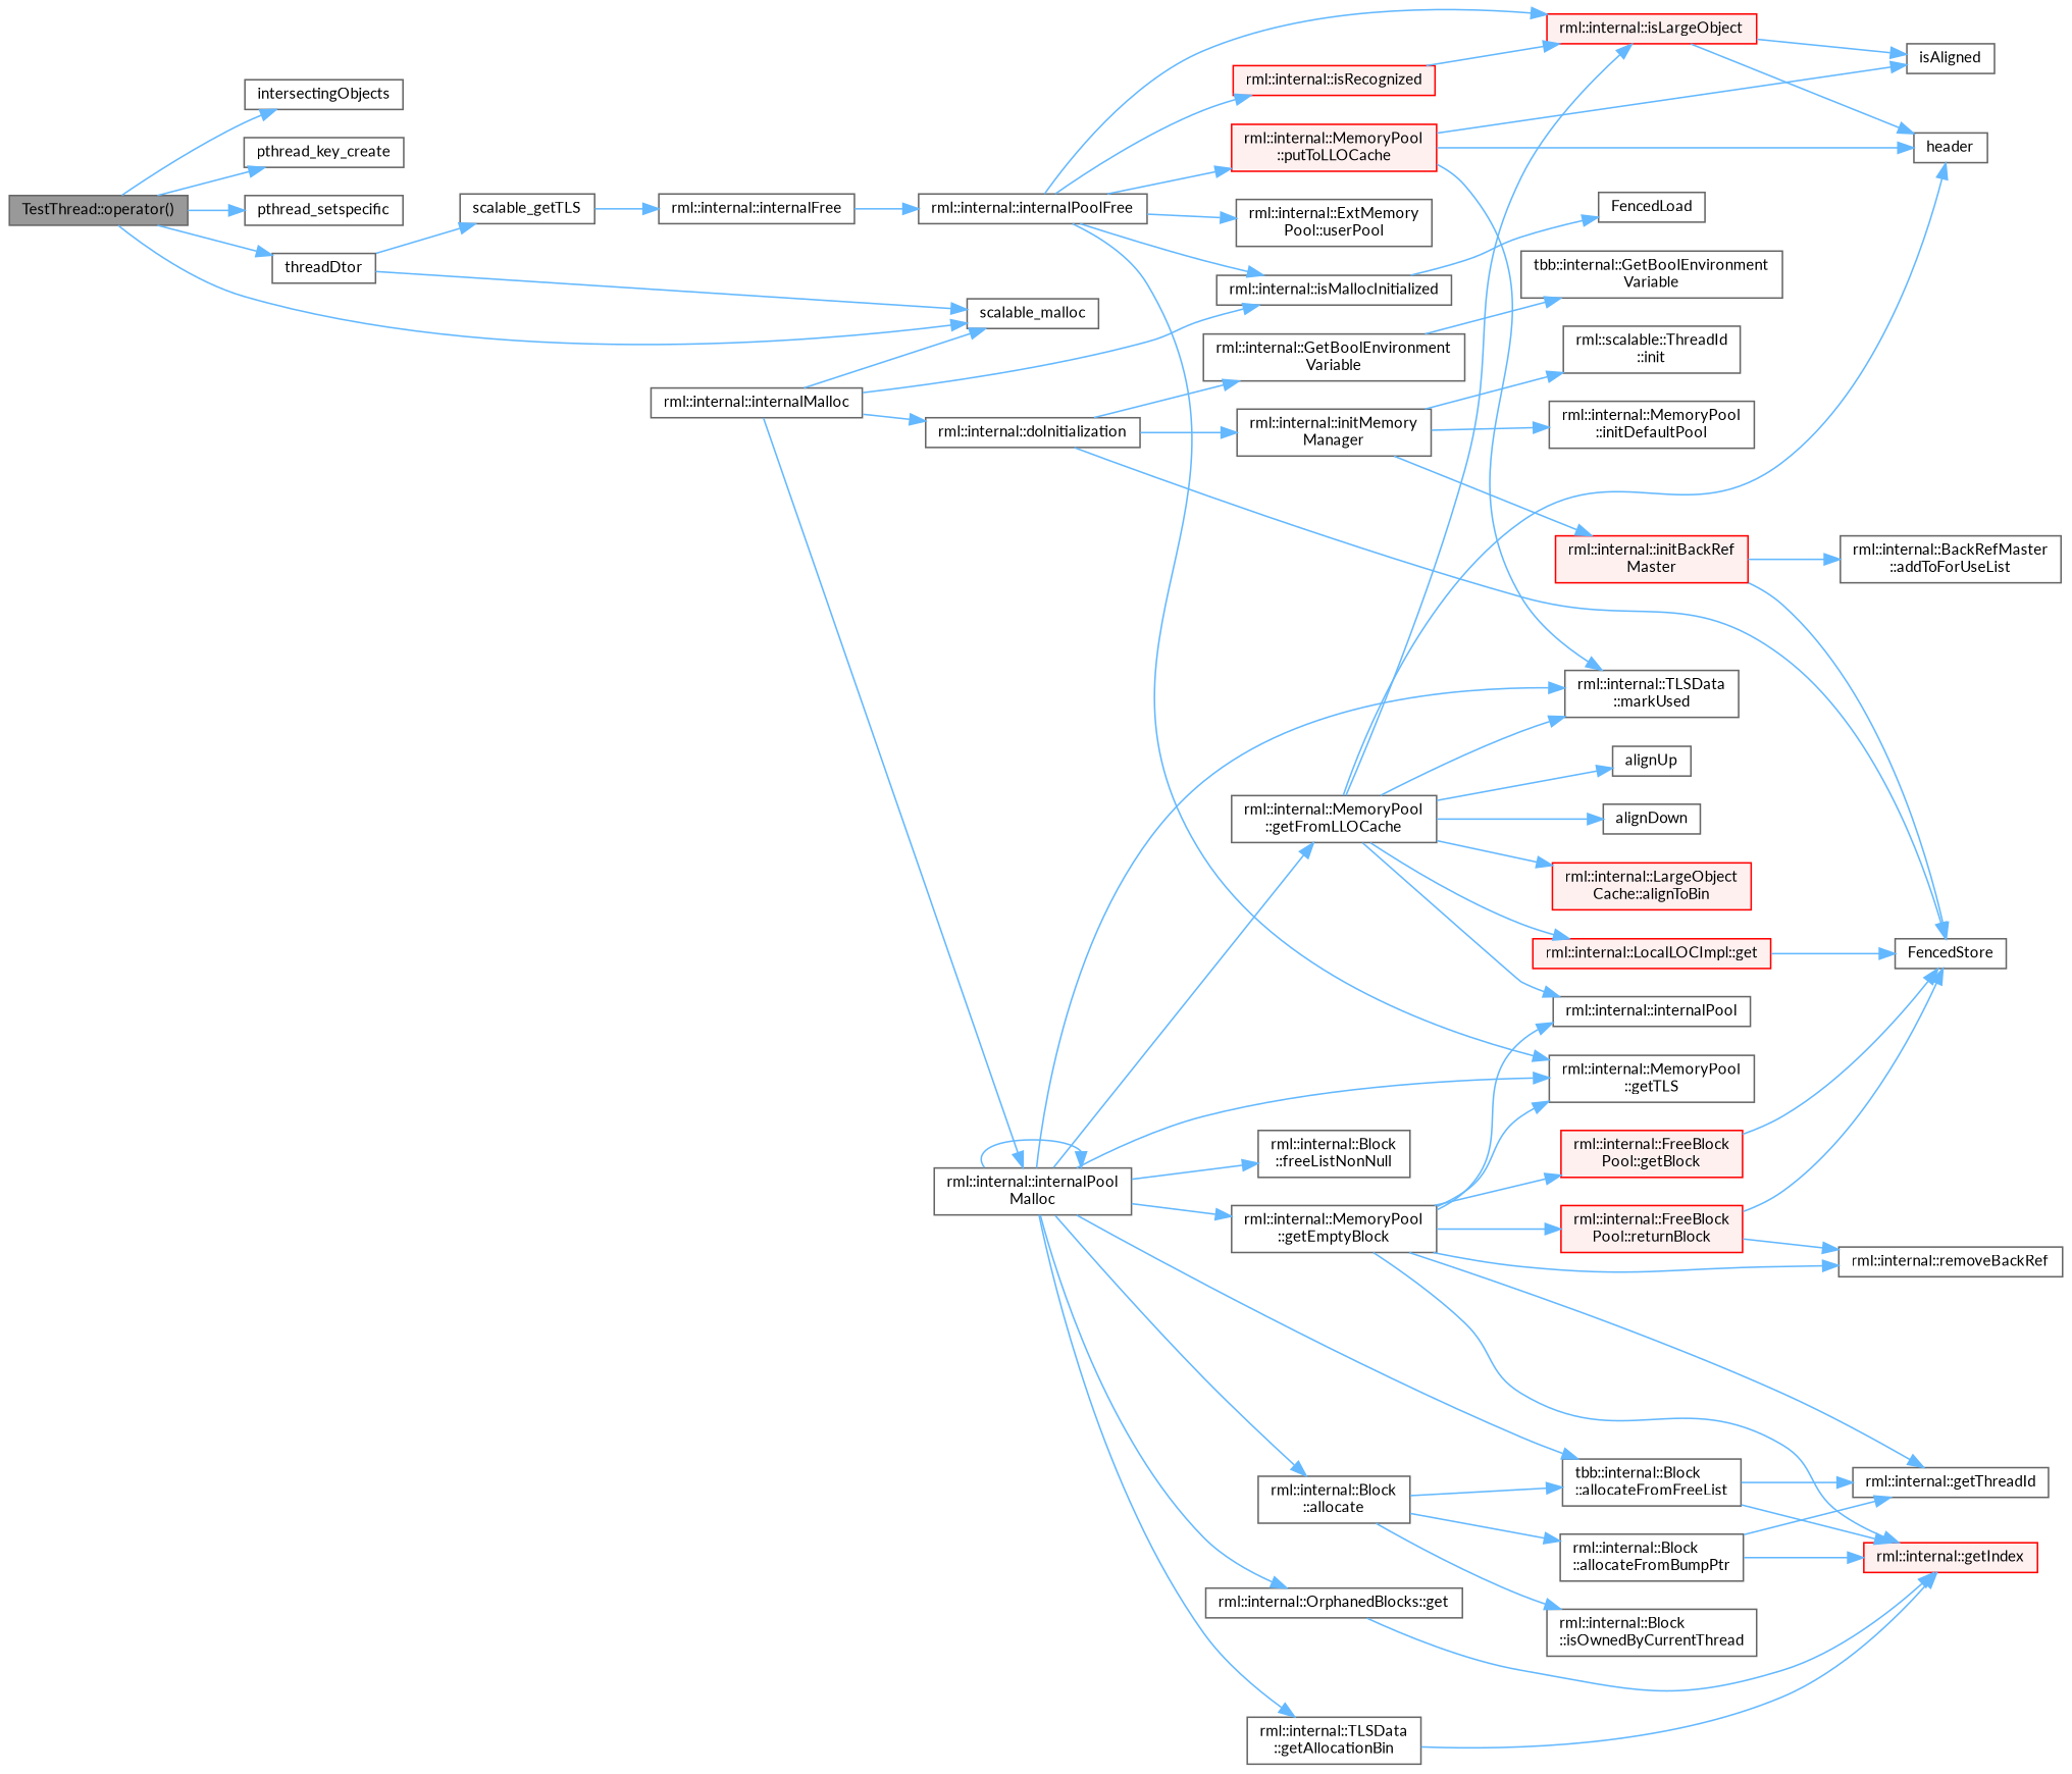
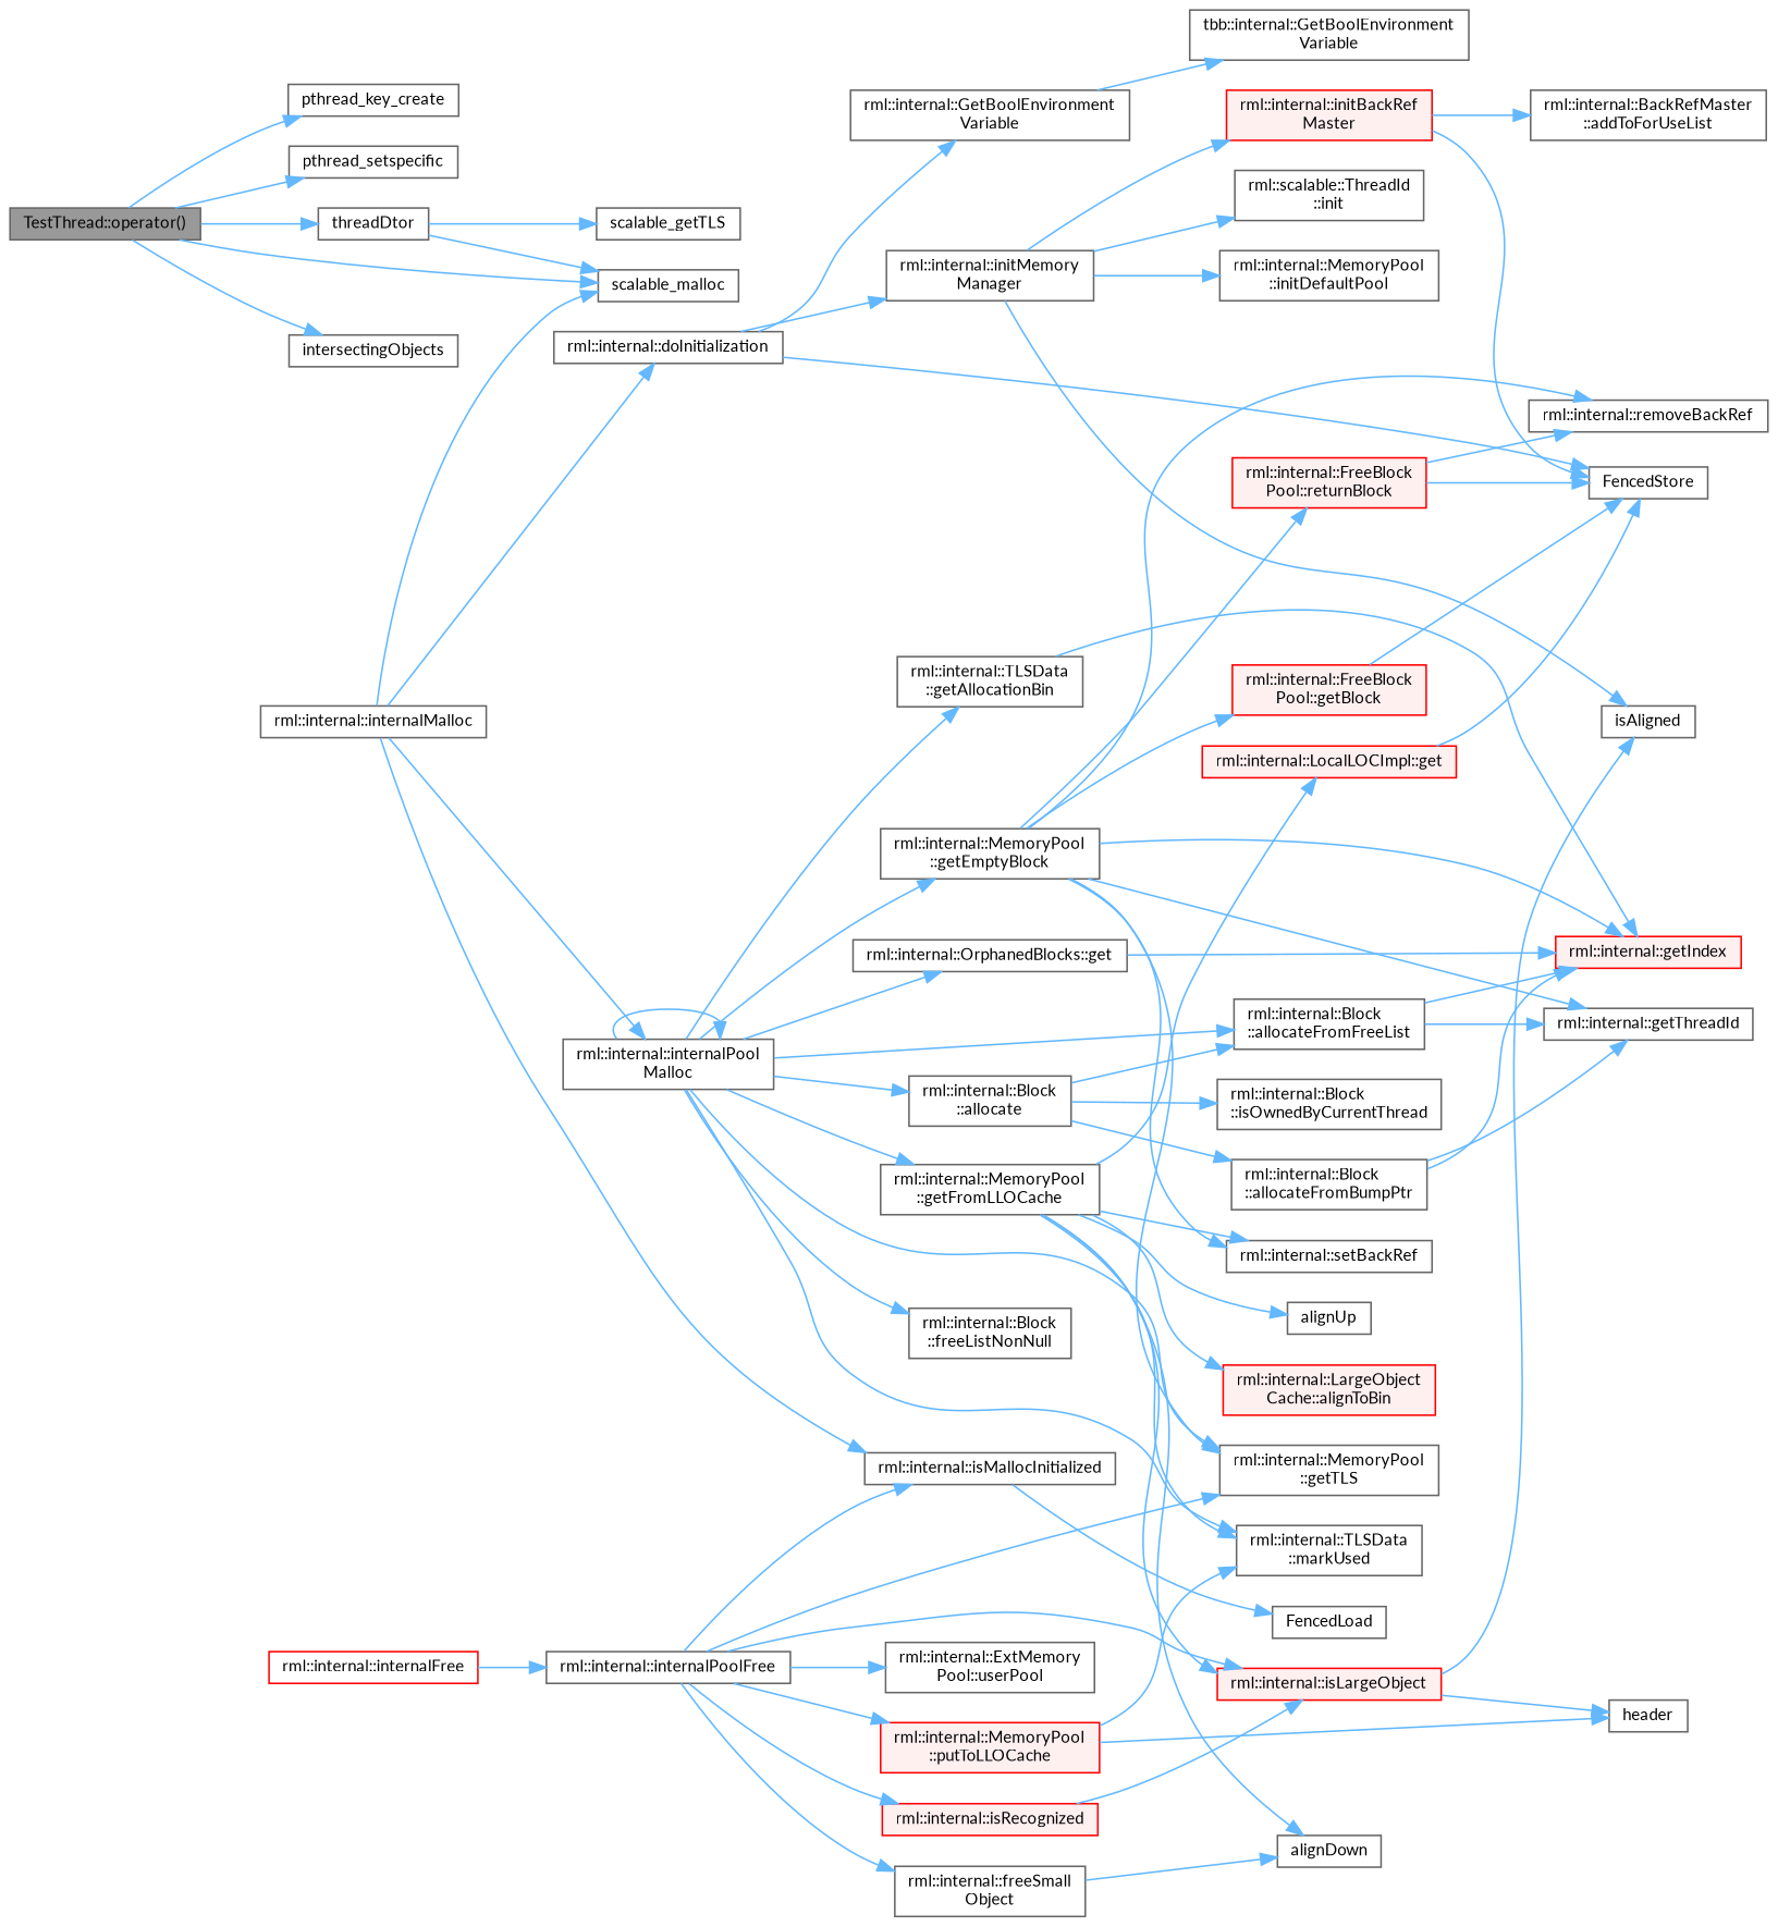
  digraph {
    fontname=Lato
    rankdir=LR
    node [color=grey40 fillcolor=white fontname=Lato fontsize=10 shape=box style=filled]
    edge [color=steelblue1 fontname=Lato fontsize=10 labelfontname=Helvetica labelfontsize=10 style=solid]
    n1 [color=gray40 fillcolor=grey60 fontcolor=black height=0.2 label="TestThread::operator()" width=0.4]
    n2 [height=0.2 label=intersectingObjects width=0.4]
    n3 [height=0.2 label=pthread_key_create width=0.4]
    n4 [height=0.2 label=pthread_setspecific width=0.4]
    n5 [height=0.2 label=scalable_malloc width=0.4]
    n6 [height=0.2 label=threadDtor width=0.4]
    n7 [height=0.2 label=scalable_getTLS width=0.4]
    n8 [height=0.2 label="rml::internal::internalMalloc" width=0.4]
    n9 [height=0.2 label="rml::internal::doInitialization" width=0.4]
    n10 [height=0.2 label="rml::internal::internalPool\lMalloc" width=0.4]
    n11 [height=0.2 label="rml::internal::isMallocInitialized" width=0.4]
    n12 [height=0.2 label=FencedStore width=0.4]
    n13 [height=0.2 label="rml::internal::GetBoolEnvironment\lVariable" width=0.4]
    n14 [height=0.2 label="rml::internal::initMemory\lManager" width=0.4]
    n15 [height=0.2 label="rml::internal::Block\l::allocate" width=0.4]
-   n16 [height=0.2 label="tbb::internal::Block\l::allocateFromFreeList" width=0.4]
+   n16 [height=0.2 label="rml::internal::Block\l::allocateFromFreeList" width=0.4]
    n17 [height=0.2 label="rml::internal::Block\l::freeListNonNull" width=0.4]
    n18 [height=0.2 label="rml::internal::OrphanedBlocks::get" width=0.4]
    n19 [height=0.2 label="rml::internal::TLSData\l::getAllocationBin" width=0.4]
    n20 [height=0.2 label="rml::internal::MemoryPool\l::getEmptyBlock" width=0.4]
    n21 [height=0.2 label="rml::internal::MemoryPool\l::getTLS" width=0.4]
    n22 [height=0.2 label="rml::internal::MemoryPool\l::getFromLLOCache" width=0.4]
    n23 [height=0.2 label="rml::internal::TLSData\l::markUsed" width=0.4]
    n24 [height=0.2 label=FencedLoad width=0.4]
    n25 [height=0.2 label="tbb::internal::GetBoolEnvironment\lVariable" width=0.4]
    n26 [height=0.2 label="rml::scalable::ThreadId\l::init" width=0.4]
    n27 [color=red fillcolor="#FFF0F0" height=0.2 label="rml::internal::initBackRef\lMaster" width=0.4]
    n28 [height=0.2 label="rml::internal::MemoryPool\l::initDefaultPool" width=0.4]
    n29 [height=0.2 label=isAligned width=0.4]
    n30 [height=0.2 label="rml::internal::BackRefMaster\l::addToForUseList" width=0.4]
    n31 [height=0.2 label="rml::internal::Block\l::allocateFromBumpPtr" width=0.4]
    n32 [height=0.2 label="rml::internal::Block\l::isOwnedByCurrentThread" width=0.4]
    n33 [color=red fillcolor="#FFF0F0" height=0.2 label="rml::internal::getIndex" width=0.4]
    n34 [height=0.2 label="rml::internal::getThreadId" width=0.4]
    n35 [color=red fillcolor="#FFF0F0" height=0.2 label="rml::internal::FreeBlock\lPool::getBlock" width=0.4]
    n36 [height=0.2 label="rml::internal::removeBackRef" width=0.4]
    n37 [color=red fillcolor="#FFF0F0" height=0.2 label="rml::internal::FreeBlock\lPool::returnBlock" width=0.4]
-   n38 [height=0.2 label="rml::internal::internalPool" width=0.4]
+   n38 [height=0.2 label="rml::internal::setBackRef" width=0.4]
    n39 [height=0.2 label=alignDown width=0.4]
    n40 [color=red fillcolor="#FFF0F0" height=0.2 label="rml::internal::LargeObject\lCache::alignToBin" width=0.4]
    n41 [height=0.2 label=alignUp width=0.4]
    n42 [color=red fillcolor="#FFF0F0" height=0.2 label="rml::internal::LocalLOCImpl::get" width=0.4]
    n43 [height=0.2 label=header width=0.4]
    n44 [color=red fillcolor="#FFF0F0" height=0.2 label="rml::internal::isLargeObject" width=0.4]
-   n45 [height=0.2 label="rml::internal::internalFree" width=0.4]
+   n45 [color=red height=0.2 label="rml::internal::internalFree" width=0.4]
    n46 [height=0.2 label="rml::internal::internalPoolFree" width=0.4]
+   n47 [height=0.2 label="rml::internal::freeSmall\lObject" width=0.4]
    n48 [color=red fillcolor="#FFF0F0" height=0.2 label="rml::internal::isRecognized" width=0.4]
    n49 [color=red fillcolor="#FFF0F0" height=0.2 label="rml::internal::MemoryPool\l::putToLLOCache" width=0.4]
    n50 [height=0.2 label="rml::internal::ExtMemory\lPool::userPool" width=0.4]
    n1 -> n2
    n1 -> n3
    n1 -> n4
    n1 -> n5
    n1 -> n6
    n6 -> n5
    n6 -> n7
-   n7 -> n45
    n8 -> n5
    n8 -> n9
    n8 -> n10
    n8 -> n11
    n9 -> n12
    n9 -> n13
    n9 -> n14
    n10 -> n10
    n10 -> n15
    n10 -> n16
    n10 -> n17
    n10 -> n18
    n10 -> n19
    n10 -> n20
    n10 -> n21
    n10 -> n22
    n10 -> n23
    n11 -> n24
    n13 -> n25
    n14 -> n26
    n14 -> n27
    n14 -> n28
-   n49 -> n29
+   n14 -> n29
    n15 -> n16
    n15 -> n31
    n15 -> n32
    n16 -> n33
    n16 -> n34
    n18 -> n33
    n19 -> n33
    n20 -> n21
    n20 -> n33
    n20 -> n34
    n20 -> n35
    n20 -> n36
    n20 -> n37
    n20 -> n38
    n22 -> n23
    n22 -> n38
    n22 -> n39
    n22 -> n40
    n22 -> n41
    n22 -> n42
-   n22 -> n43
    n22 -> n44
    n27 -> n12
    n27 -> n30
    n31 -> n33
    n31 -> n34
    n35 -> n12
    n37 -> n12
    n37 -> n36
    n42 -> n12
    n44 -> n29
    n44 -> n43
    n45 -> n46
    n46 -> n11
    n46 -> n21
    n46 -> n44
+   n46 -> n47
    n46 -> n48
    n46 -> n49
    n46 -> n50
+   n47 -> n39
    n48 -> n44
    n49 -> n23
    n49 -> n43
  }
